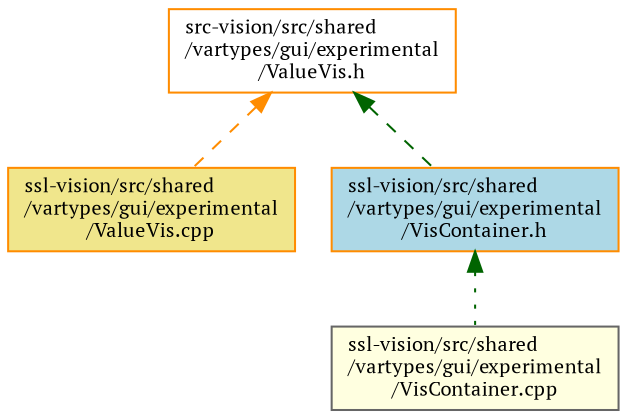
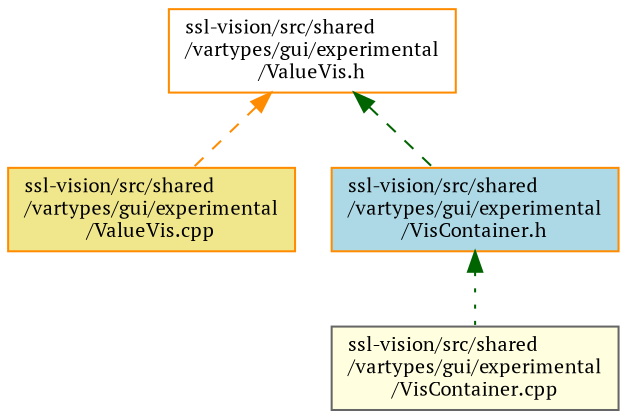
  digraph {
    fontname="PT Serif"
    node [color=darkorange fontname="PT Serif" fontsize=10 shape=record style=filled]
    edge [color=darkgreen dir=back fontname="PT Serif" fontsize=10 labelfontname=Helvetica labelfontsize=10 style=dashed]
-   n1 [fillcolor=white fontcolor=black height=0.2 label="src-vision/src/shared\l/vartypes/gui/experimental\l/ValueVis.h" width=0.4]
+   n1 [fillcolor=white fontcolor=black height=0.2 label="ssl-vision/src/shared\l/vartypes/gui/experimental\l/ValueVis.h" width=0.4]
    n2 [fillcolor=khaki height=0.2 label="ssl-vision/src/shared\l/vartypes/gui/experimental\l/ValueVis.cpp" width=0.4]
    n3 [fillcolor=lightblue height=0.2 label="ssl-vision/src/shared\l/vartypes/gui/experimental\l/VisContainer.h" width=0.4]
    n4 [color=gray40 fillcolor=lightyellow height=0.2 label="ssl-vision/src/shared\l/vartypes/gui/experimental\l/VisContainer.cpp" width=0.4]
    n1 -> n2 [color=darkorange]
    n1 -> n3
    n3 -> n4 [style=dotted]
  }
